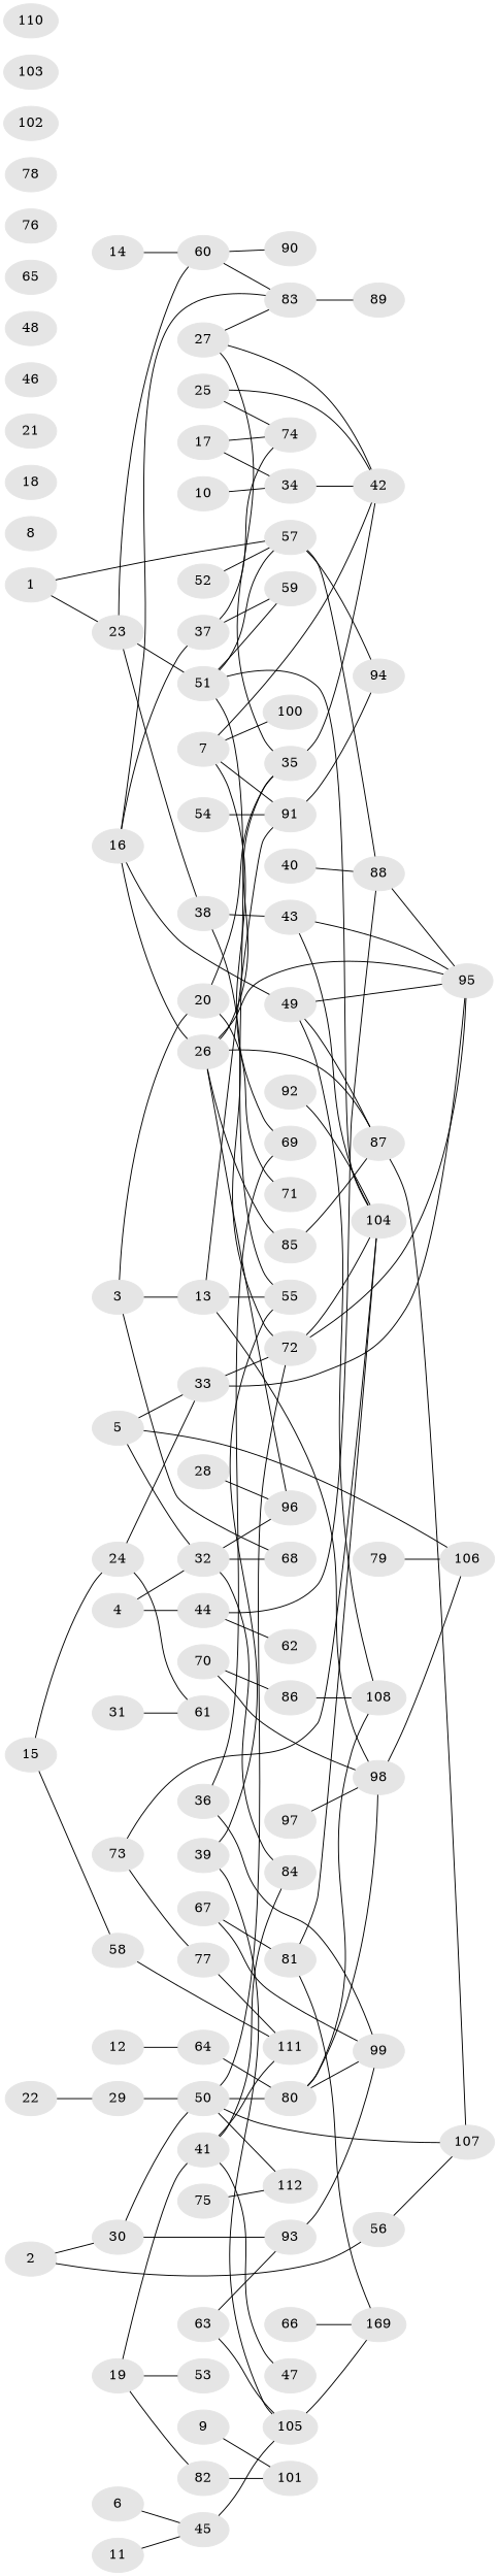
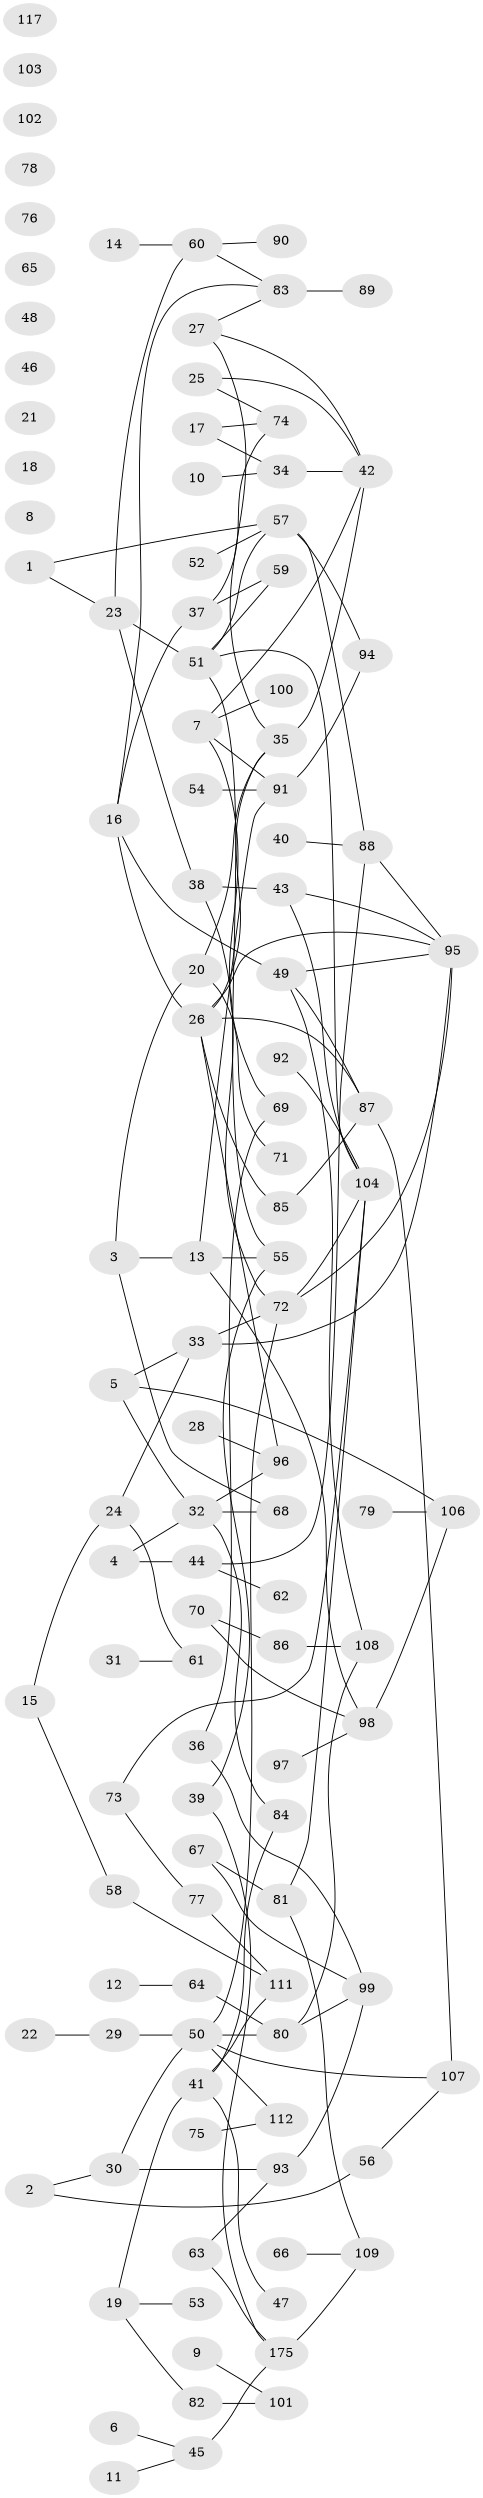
  graph {
    rankdir=LR
    node [color=gray90 style=filled]
    1
    23
    57
    60
    38
    51
    88
    94
    2
    30
    56
    50
    93
    107
    3
    13
    20
    68
    91
    55
    98
    35
    71
    4
    32
    44
    96
    84
    62
    5
    33
    106
    95
    72
    6
    45
-   105
+   105 [label=175]
    7
    42
    69
    100
    8
    9
    101
    67
    99
    81
    10
    34
    11
    12
    64
    80
    14
    83
    90
    15
    24
    58
    61
    111
    16
    26
    37
    49
    85
    87
    59
    74
    108
    89
    17
    18
    19
    41
    53
    82
    47
    21
    22
    29
    43
    104
    25
    27
    28
    112
    31
    75
    36
    39
-   109 [label=169]
+   109
    40
    46
    48
    52
    54
    63
    65
    66
    70
    86
    73
    77
    76
    78
    79
    92
    97
    102
    103
-   110
+   110 [label=117]
    1 -- 23
    1 -- 57
    23 -- 60
    23 -- 38
    23 -- 51
    57 -- 88
    57 -- 94
    60 -- 83
    60 -- 90
    38 -- 72
    38 -- 43
    51 -- 57
    51 -- 55
    51 -- 59
    51 -- 104
    88 -- 95
    2 -- 30
    2 -- 56
    30 -- 50
    30 -- 93
    56 -- 107
    50 -- 107
    50 -- 72
    50 -- 80
    50 -- 112
    93 -- 99
    3 -- 13
    3 -- 20
    3 -- 68
    13 -- 91
    13 -- 55
    13 -- 98
    20 -- 35
    20 -- 71
    91 -- 94
    98 -- 106
    35 -- 42
    4 -- 32
    4 -- 44
    32 -- 68
    32 -- 96
    32 -- 84
    44 -- 88
    44 -- 62
    5 -- 32
    5 -- 33
    5 -- 106
    33 -- 95
    33 -- 72
    72 -- 95
    72 -- 104
    6 -- 45
    45 -- 105
    105 -- 109
    7 -- 91
    7 -- 42
    7 -- 69
    7 -- 100
    9 -- 101
    67 -- 99
    67 -- 81
    81 -- 104
    81 -- 109
    10 -- 34
    34 -- 42
    11 -- 45
    12 -- 64
    64 -- 80
-   80 -- 98
    80 -- 99
    80 -- 108
    14 -- 60
    83 -- 89
    15 -- 24
    15 -- 58
    24 -- 33
    24 -- 61
    58 -- 111
    16 -- 83
    16 -- 26
    16 -- 37
    16 -- 49
    26 -- 35
    26 -- 96
    26 -- 95
    26 -- 85
    26 -- 87
    37 -- 59
    37 -- 74
    49 -- 95
    49 -- 87
    49 -- 108
    85 -- 87
    87 -- 107
    17 -- 34
    17 -- 74
    19 -- 41
    19 -- 53
    19 -- 82
    41 -- 84
    41 -- 111
    41 -- 47
    82 -- 101
    22 -- 29
    29 -- 50
    43 -- 95
    43 -- 104
    25 -- 42
    25 -- 74
    27 -- 35
    27 -- 42
    27 -- 83
    28 -- 96
    31 -- 61
    75 -- 112
    36 -- 69
    36 -- 99
    39 -- 55
    39 -- 105
    40 -- 88
    52 -- 57
    54 -- 91
    63 -- 93
    63 -- 105
    66 -- 109
    70 -- 98
    70 -- 86
    86 -- 108
    73 -- 104
    73 -- 77
    77 -- 111
    79 -- 106
    92 -- 104
    97 -- 98
  }
